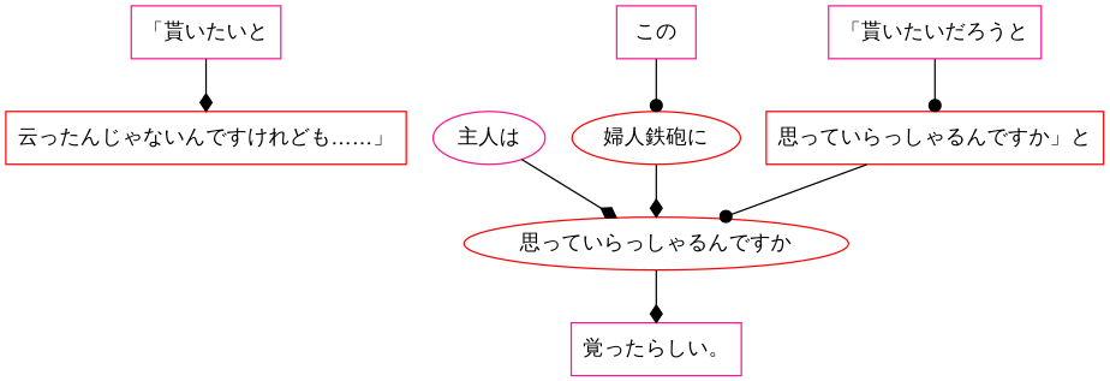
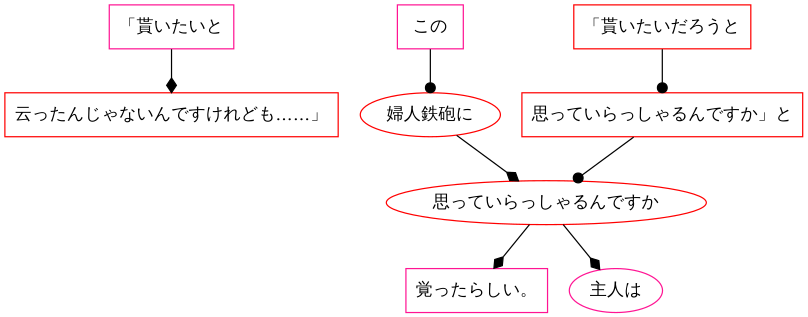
  digraph {
    fontname="DejaVu Serif"
    node [color=red fontname="DejaVu Serif" shape=box]
    edge [arrowhead=diamond fontname="DejaVu Serif"]
    n1 [color=deeppink label="「貰いたいと"]
    n2 [label="云ったんじゃないんですけれども……」"]
    n3 [label="思っていらっしゃるんですか」と"]
    n4 [label="思っていらっしゃるんですか" shape=ellipse]
-   n5 [color=deeppink label="「貰いたいだろうと"]
+   n5 [label="「貰いたいだろうと"]
    n6 [color=deeppink label="覚ったらしい。"]
    n7 [color=deeppink label="主人は" shape=ellipse]
    n8 [color=deeppink label="この"]
    n9 [label="婦人鉄砲に" shape=ellipse]
    n1 -> n2
    n3 -> n4 [arrowhead=dot]
    n4 -> n6
    n5 -> n3 [arrowhead=dot]
-   n7 -> n4
+   n4 -> n7
    n8 -> n9 [arrowhead=dot]
    n9 -> n4
  }
